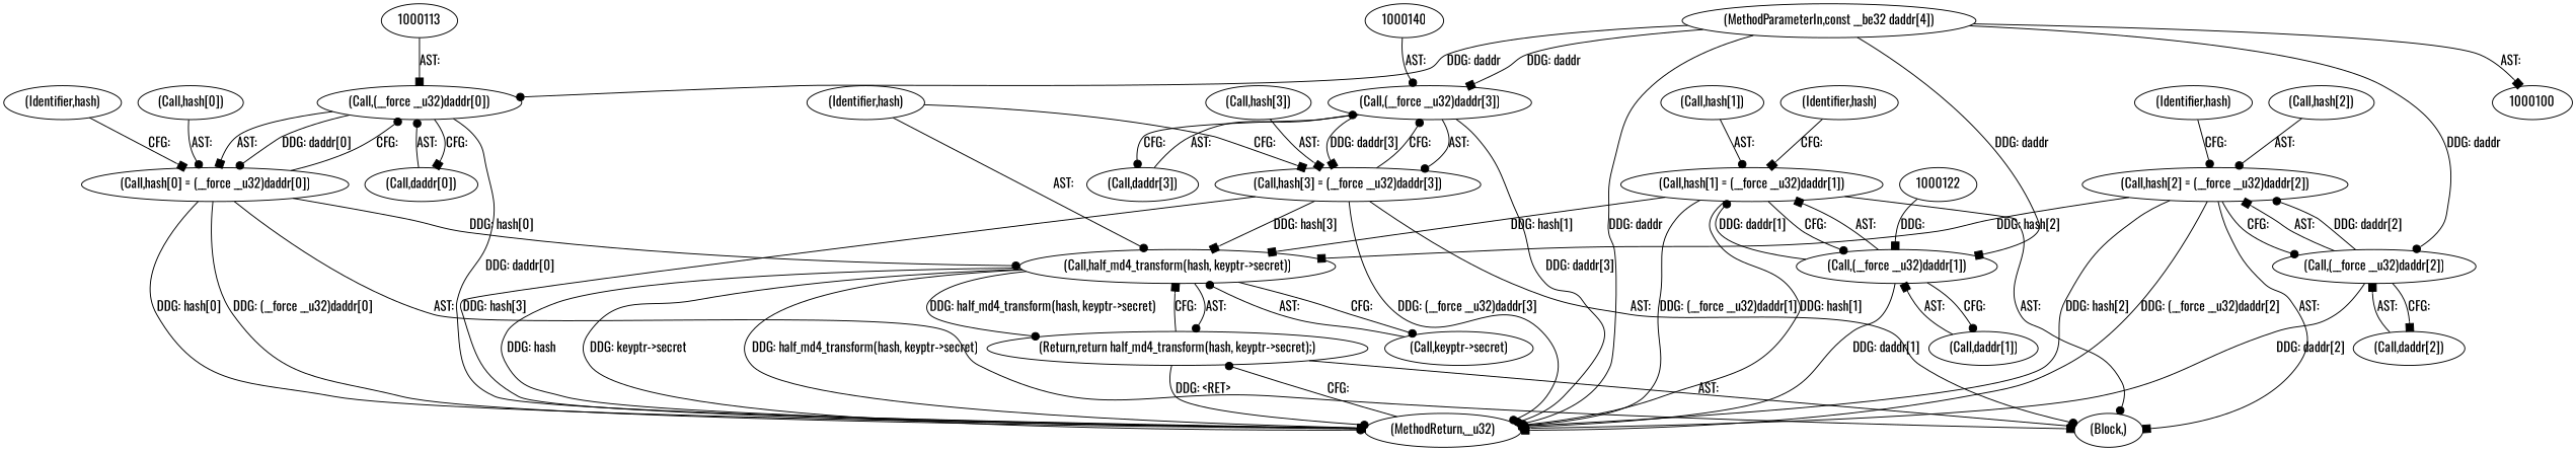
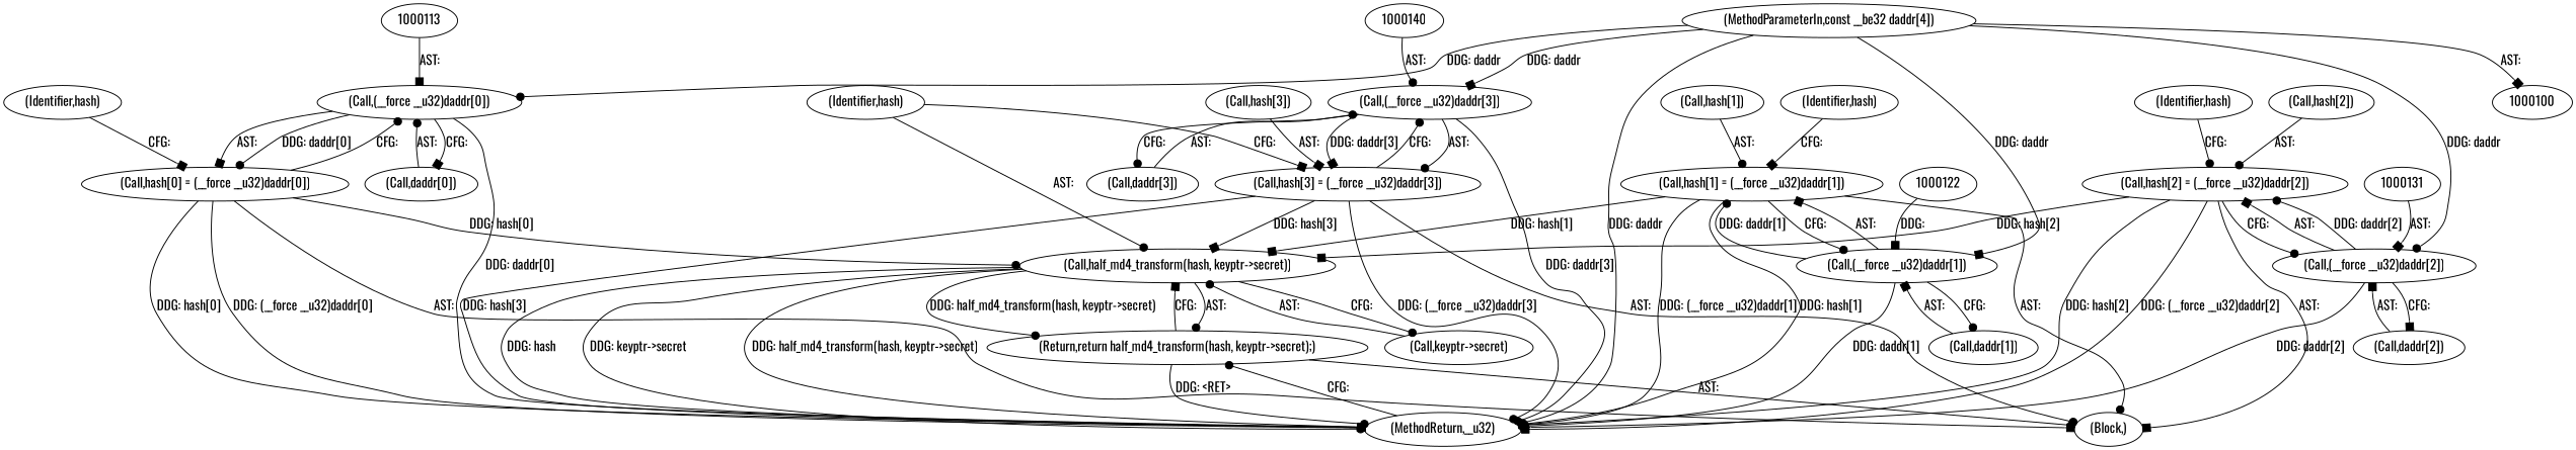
  digraph {
    fontname=Oswald
    node [fontname=Oswald]
    edge [arrowhead=dot fontname=Oswald]
    n1 [label="(Call,half_md4_transform(hash, keyptr->secret))"]
    n2 [label="(Return,return half_md4_transform(hash, keyptr->secret);)"]
    n3 [label="(MethodReturn,__u32)"]
    n4 [label="(Call,keyptr->secret)"]
    n5 [label="(Block,)"]
    n6 [label="(Call,hash[2] = (__force __u32)daddr[2])"]
    n7 [label="(Call,(__force __u32)daddr[2])"]
    n8 [label="(Call,daddr[2])"]
    n9 [label="(MethodParameterIn,const __be32 daddr[4])"]
    n10 [label="(Call,(__force __u32)daddr[1])"]
    n11 [label="(Call,(__force __u32)daddr[3])"]
    n12 [label="(Call,(__force __u32)daddr[0])"]
    1000100
    n14 [label="(Call,hash[1] = (__force __u32)daddr[1])"]
    n15 [label="(Call,daddr[1])"]
    n16 [label="(Call,hash[3] = (__force __u32)daddr[3])"]
    n17 [label="(Call,daddr[3])"]
    n18 [label="(Call,hash[0] = (__force __u32)daddr[0])"]
    n19 [label="(Call,daddr[0])"]
    n20 [label="(Identifier,hash)"]
-   n21 [label="(Call,hash[0])"]
    n22 [label="(Identifier,hash)"]
    n23 [label="(Call,hash[2])"]
    n24 [label="(Call,hash[1])"]
    n25 [label="(Identifier,hash)"]
    n26 [label="(Call,hash[3])"]
    n27 [label="(Identifier,hash)"]
+   1000131
    1000122
    1000140
    1000113
    n1 -> n2 [label="AST: "]
    n1 -> n2 [label="DDG: half_md4_transform(hash, keyptr->secret)"]
    n1 -> n3 [arrowhead=box label="DDG: hash"]
    n1 -> n3 [label="DDG: keyptr->secret"]
    n1 -> n3 [arrowhead=box label="DDG: half_md4_transform(hash, keyptr->secret)"]
    n1 -> n4 [label="CFG: "]
    n2 -> n1 [arrowhead=box label="CFG: "]
    n2 -> n3 [label="DDG: <RET>"]
    n2 -> n5 [label="AST: "]
    n3 -> n2 [label="CFG: "]
    n4 -> n1 [label="AST: "]
    n6 -> n1 [arrowhead=box label="DDG: hash[2]"]
    n6 -> n3 [arrowhead=box label="DDG: hash[2]"]
    n6 -> n3 [arrowhead=box label="DDG: (__force __u32)daddr[2]"]
    n6 -> n5 [arrowhead=box label="AST: "]
    n6 -> n7 [label="CFG: "]
    n7 -> n3 [arrowhead=box label="DDG: daddr[2]"]
    n7 -> n6 [arrowhead=box label="AST: "]
    n7 -> n6 [label="DDG: daddr[2]"]
    n7 -> n8 [arrowhead=box label="CFG: "]
    n8 -> n7 [arrowhead=box label="AST: "]
    n9 -> n3 [label="DDG: daddr"]
    n9 -> n7 [label="DDG: daddr"]
    n9 -> n10 [arrowhead=box label="DDG: daddr"]
    n9 -> n11 [arrowhead=box label="DDG: daddr"]
    n9 -> n12 [label="DDG: daddr"]
    n9 -> 1000100 [arrowhead=box label="AST: "]
    n10 -> n3 [arrowhead=box label="DDG: daddr[1]"]
    n10 -> n14 [arrowhead=box label="AST: "]
    n10 -> n14 [label="DDG: daddr[1]"]
    n10 -> n15 [label="CFG: "]
    n11 -> n3 [label="DDG: daddr[3]"]
    n11 -> n16 [label="AST: "]
    n11 -> n16 [arrowhead=box label="DDG: daddr[3]"]
    n11 -> n17 [label="CFG: "]
    n12 -> n3 [arrowhead=box label="DDG: daddr[0]"]
    n12 -> n18 [arrowhead=box label="AST: "]
    n12 -> n18 [label="DDG: daddr[0]"]
    n12 -> n19 [arrowhead=box label="CFG: "]
    n14 -> n1 [arrowhead=box label="DDG: hash[1]"]
    n14 -> n3 [label="DDG: (__force __u32)daddr[1]"]
    n14 -> n3 [arrowhead=box label="DDG: hash[1]"]
    n14 -> n5 [label="AST: "]
    n14 -> n10 [label="CFG: "]
    n15 -> n10 [arrowhead=box label="AST: "]
    n16 -> n1 [arrowhead=box label="DDG: hash[3]"]
    n16 -> n3 [label="DDG: (__force __u32)daddr[3]"]
    n16 -> n3 [label="DDG: hash[3]"]
    n16 -> n5 [label="AST: "]
    n16 -> n11 [label="CFG: "]
    n17 -> n11 [label="AST: "]
    n18 -> n1 [label="DDG: hash[0]"]
    n18 -> n3 [label="DDG: (__force __u32)daddr[0]"]
    n18 -> n3 [arrowhead=box label="DDG: hash[0]"]
    n18 -> n5 [arrowhead=box label="AST: "]
    n18 -> n12 [label="CFG: "]
    n19 -> n12 [label="AST: "]
    n20 -> n6 [label="CFG: "]
-   n21 -> n18 [label="AST: "]
    n22 -> n1 [label="AST: "]
    n22 -> n16 [arrowhead=box label="CFG: "]
    n23 -> n6 [label="AST: "]
    n24 -> n14 [label="AST: "]
    n25 -> n18 [arrowhead=box label="CFG: "]
    n26 -> n16 [arrowhead=box label="AST: "]
    n27 -> n14 [arrowhead=box label="CFG: "]
+   1000131 -> n7 [arrowhead=box label="AST: "]
    1000122 -> n10 [arrowhead=box label="DDG: "]
    1000140 -> n11 [label="AST: "]
    1000113 -> n12 [arrowhead=box label="AST: "]
  }
